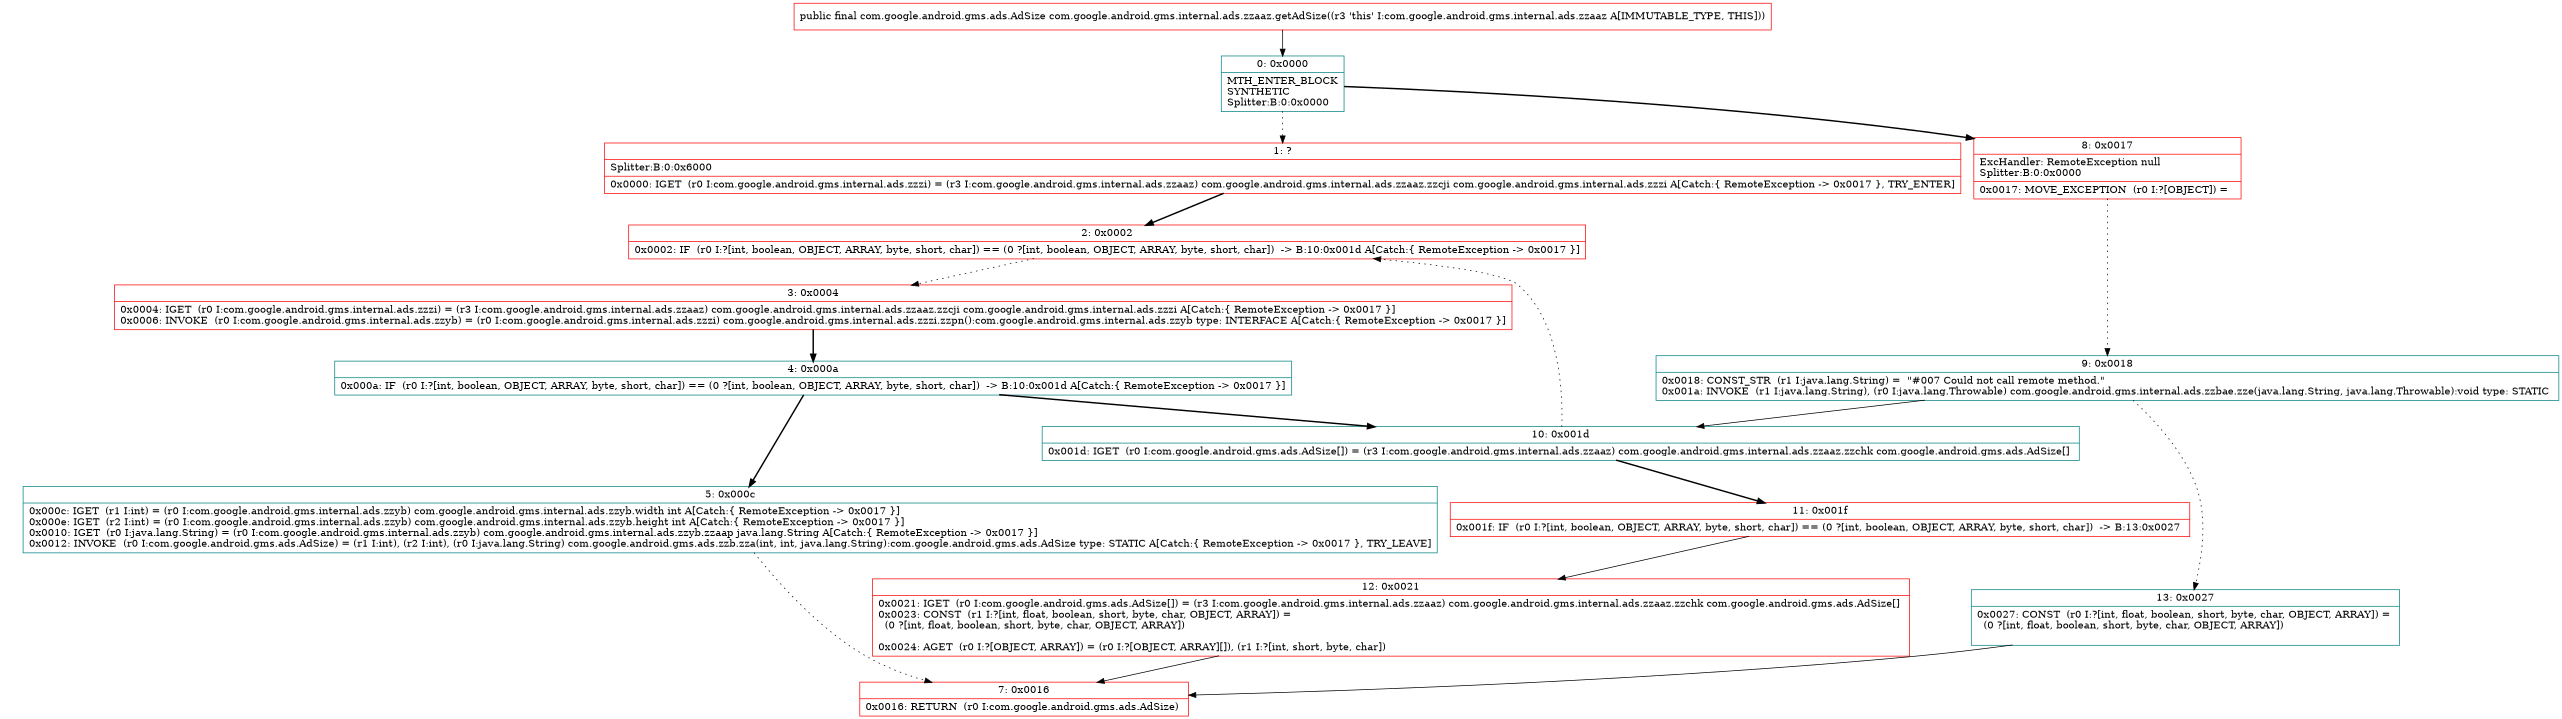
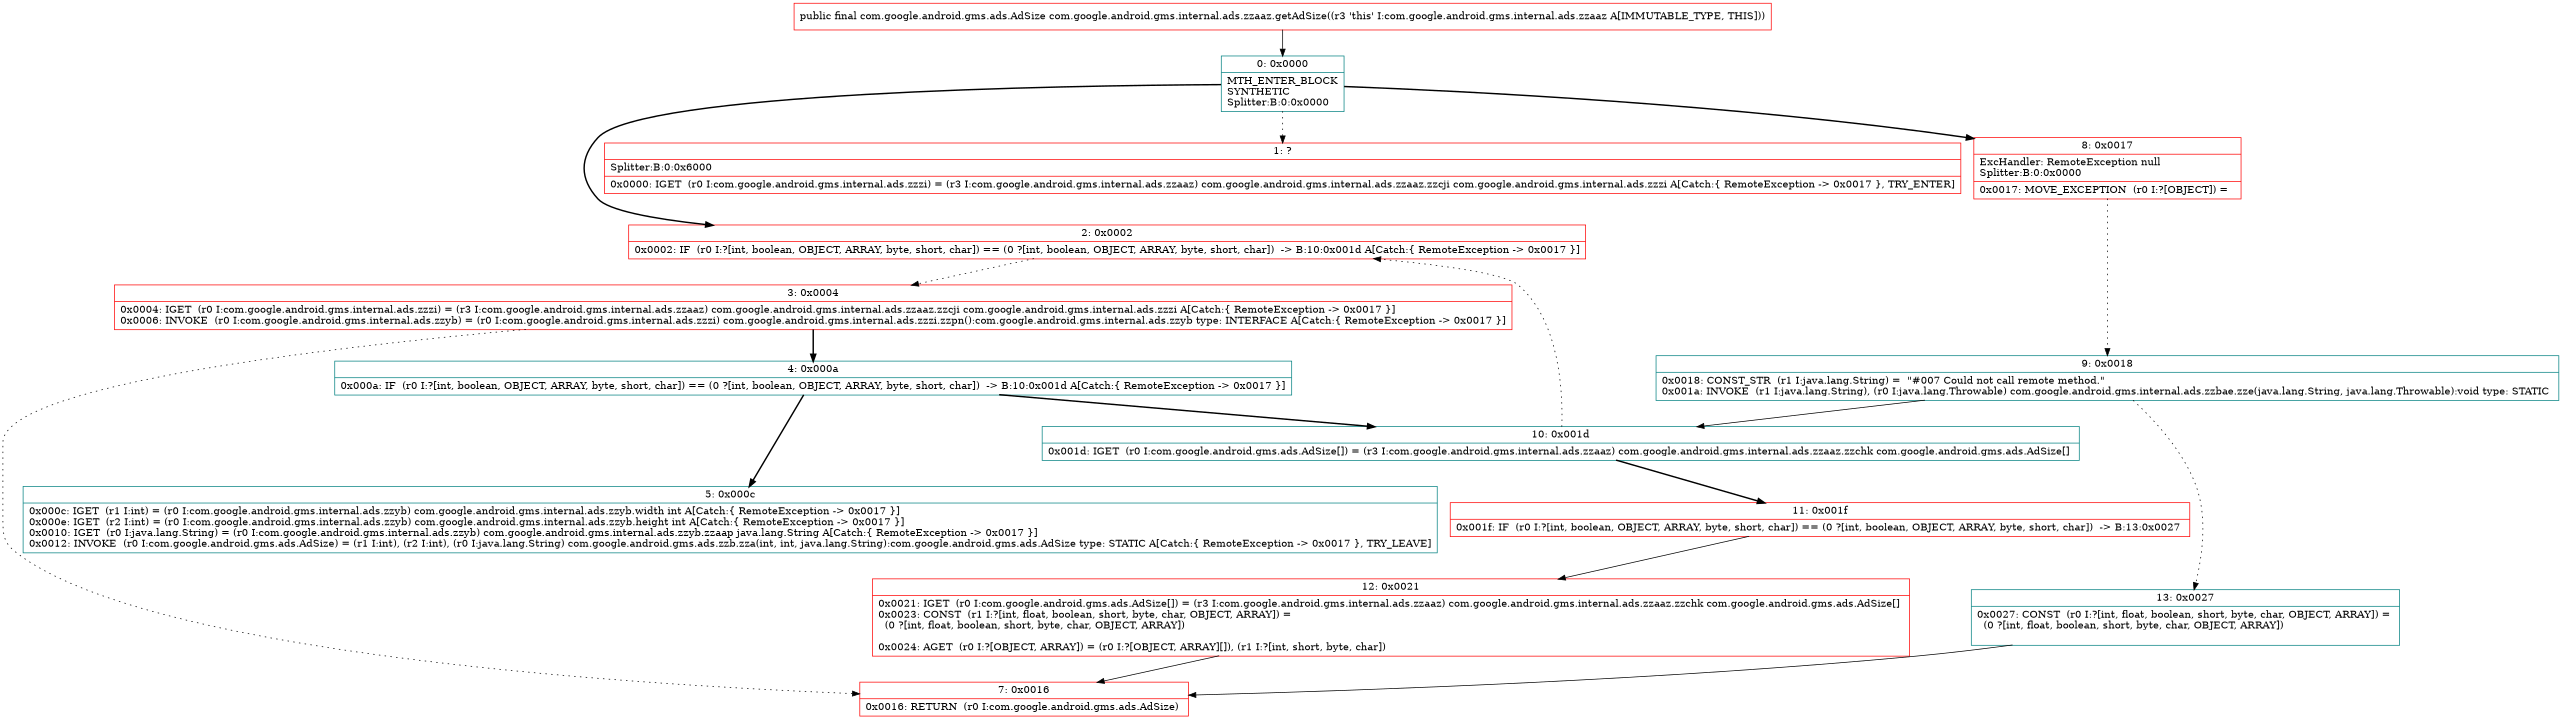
  digraph {
    node [color=red shape=record]
    edge [style=dotted]
    n1 [color=teal label="{0\:\ 0x0000|MTH_ENTER_BLOCK\lSYNTHETIC\lSplitter:B:0:0x0000\l}"]
    n2 [label="{1\:\ ?|Splitter:B:0:0x6000\l|0x0000: IGET  (r0 I:com.google.android.gms.internal.ads.zzzi) = (r3 I:com.google.android.gms.internal.ads.zzaaz) com.google.android.gms.internal.ads.zzaaz.zzcji com.google.android.gms.internal.ads.zzzi A[Catch:\{ RemoteException \-\> 0x0017 \}, TRY_ENTER]\l}"]
    n3 [label="{8\:\ 0x0017|ExcHandler: RemoteException null\lSplitter:B:0:0x0000\l|0x0017: MOVE_EXCEPTION  (r0 I:?[OBJECT]) =  \l}"]
    n4 [label="{2\:\ 0x0002|0x0002: IF  (r0 I:?[int, boolean, OBJECT, ARRAY, byte, short, char]) == (0 ?[int, boolean, OBJECT, ARRAY, byte, short, char])  \-\> B:10:0x001d A[Catch:\{ RemoteException \-\> 0x0017 \}]\l}"]
    n5 [color=teal label="{9\:\ 0x0018|0x0018: CONST_STR  (r1 I:java.lang.String) =  \"#007 Could not call remote method.\" \l0x001a: INVOKE  (r1 I:java.lang.String), (r0 I:java.lang.Throwable) com.google.android.gms.internal.ads.zzbae.zze(java.lang.String, java.lang.Throwable):void type: STATIC \l}"]
    n6 [label="{3\:\ 0x0004|0x0004: IGET  (r0 I:com.google.android.gms.internal.ads.zzzi) = (r3 I:com.google.android.gms.internal.ads.zzaaz) com.google.android.gms.internal.ads.zzaaz.zzcji com.google.android.gms.internal.ads.zzzi A[Catch:\{ RemoteException \-\> 0x0017 \}]\l0x0006: INVOKE  (r0 I:com.google.android.gms.internal.ads.zzyb) = (r0 I:com.google.android.gms.internal.ads.zzzi) com.google.android.gms.internal.ads.zzzi.zzpn():com.google.android.gms.internal.ads.zzyb type: INTERFACE A[Catch:\{ RemoteException \-\> 0x0017 \}]\l}"]
    n7 [color=teal label="{4\:\ 0x000a|0x000a: IF  (r0 I:?[int, boolean, OBJECT, ARRAY, byte, short, char]) == (0 ?[int, boolean, OBJECT, ARRAY, byte, short, char])  \-\> B:10:0x001d A[Catch:\{ RemoteException \-\> 0x0017 \}]\l}"]
    n8 [color=teal label="{10\:\ 0x001d|0x001d: IGET  (r0 I:com.google.android.gms.ads.AdSize[]) = (r3 I:com.google.android.gms.internal.ads.zzaaz) com.google.android.gms.internal.ads.zzaaz.zzchk com.google.android.gms.ads.AdSize[] \l}"]
    n9 [label="{11\:\ 0x001f|0x001f: IF  (r0 I:?[int, boolean, OBJECT, ARRAY, byte, short, char]) == (0 ?[int, boolean, OBJECT, ARRAY, byte, short, char])  \-\> B:13:0x0027 \l}"]
    n10 [color=teal label="{5\:\ 0x000c|0x000c: IGET  (r1 I:int) = (r0 I:com.google.android.gms.internal.ads.zzyb) com.google.android.gms.internal.ads.zzyb.width int A[Catch:\{ RemoteException \-\> 0x0017 \}]\l0x000e: IGET  (r2 I:int) = (r0 I:com.google.android.gms.internal.ads.zzyb) com.google.android.gms.internal.ads.zzyb.height int A[Catch:\{ RemoteException \-\> 0x0017 \}]\l0x0010: IGET  (r0 I:java.lang.String) = (r0 I:com.google.android.gms.internal.ads.zzyb) com.google.android.gms.internal.ads.zzyb.zzaap java.lang.String A[Catch:\{ RemoteException \-\> 0x0017 \}]\l0x0012: INVOKE  (r0 I:com.google.android.gms.ads.AdSize) = (r1 I:int), (r2 I:int), (r0 I:java.lang.String) com.google.android.gms.ads.zzb.zza(int, int, java.lang.String):com.google.android.gms.ads.AdSize type: STATIC A[Catch:\{ RemoteException \-\> 0x0017 \}, TRY_LEAVE]\l}"]
    n11 [label="{7\:\ 0x0016|0x0016: RETURN  (r0 I:com.google.android.gms.ads.AdSize) \l}"]
    n12 [color=teal label="{13\:\ 0x0027|0x0027: CONST  (r0 I:?[int, float, boolean, short, byte, char, OBJECT, ARRAY]) = \l  (0 ?[int, float, boolean, short, byte, char, OBJECT, ARRAY])\l \l}"]
    n13 [label="{12\:\ 0x0021|0x0021: IGET  (r0 I:com.google.android.gms.ads.AdSize[]) = (r3 I:com.google.android.gms.internal.ads.zzaaz) com.google.android.gms.internal.ads.zzaaz.zzchk com.google.android.gms.ads.AdSize[] \l0x0023: CONST  (r1 I:?[int, float, boolean, short, byte, char, OBJECT, ARRAY]) = \l  (0 ?[int, float, boolean, short, byte, char, OBJECT, ARRAY])\l \l0x0024: AGET  (r0 I:?[OBJECT, ARRAY]) = (r0 I:?[OBJECT, ARRAY][]), (r1 I:?[int, short, byte, char]) \l}"]
    n14 [label="{public final com.google.android.gms.ads.AdSize com.google.android.gms.internal.ads.zzaaz.getAdSize((r3 'this' I:com.google.android.gms.internal.ads.zzaaz A[IMMUTABLE_TYPE, THIS])) }"]
    n1 -> n2
    n1 -> n3 [style=bold]
-   n2 -> n4 [style=bold]
+   n1 -> n4 [style=bold]
    n3 -> n5
    n4 -> n6
    n5 -> n8 [style=solid]
    n5 -> n12
    n6 -> n7 [style=bold]
    n7 -> n8 [style=bold]
    n7 -> n10 [style=bold]
    n8 -> n4
    n8 -> n9 [style=bold]
    n9 -> n13 [style=solid]
-   n10 -> n11
+   n6 -> n11
    n12 -> n11 [style=solid]
    n13 -> n11 [style=solid]
    n14 -> n1 [style=solid]
  }
